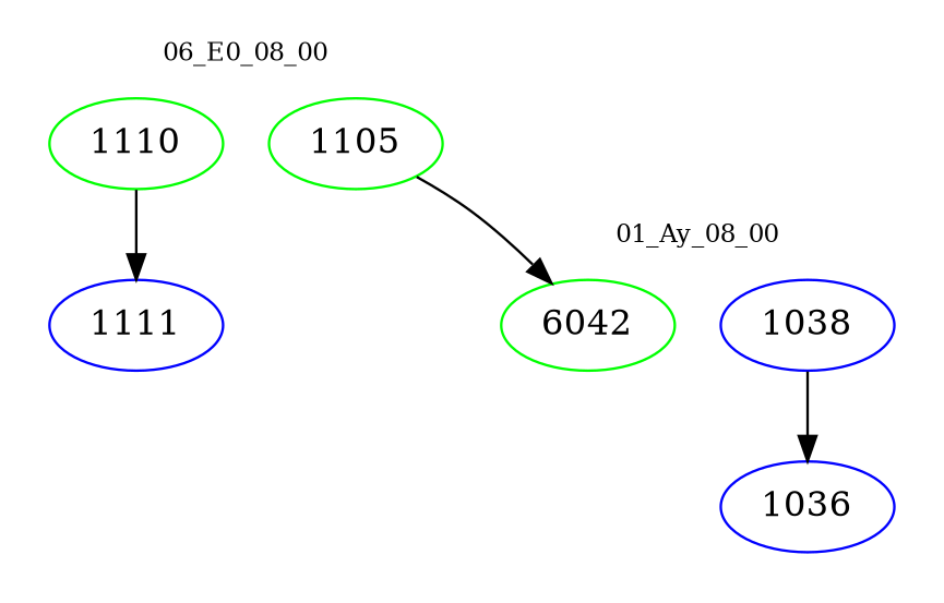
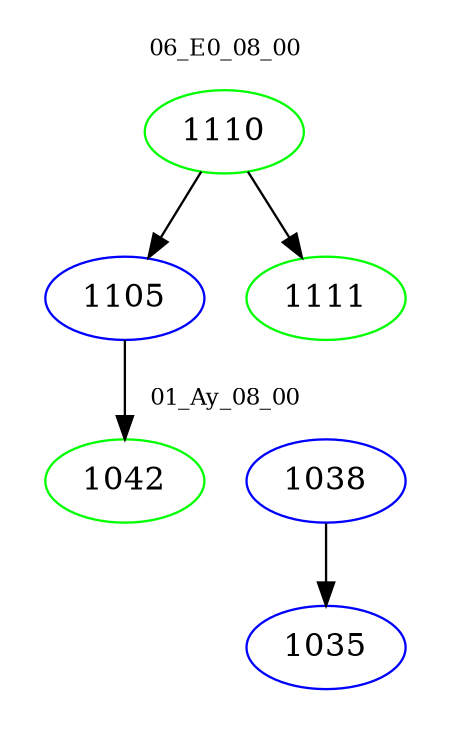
  digraph {
    node [color=blue]
    edge [color=black]
    n1 [label=1038]
-   n2 [label=1036]
-   n3 [color=green label=6042]
+   n2 [label=1035]
+   n3 [color=green label=1042]
    n4 [color=green label=1110]
-   n5 [color=green label=1105]
-   n6 [label=1111]
+   n5 [label=1105]
+   n6 [color=green label=1111]
    subgraph cluster_1 {
      color=white
      fontsize=10
      label="01_Ay_08_00"
      n1
      n2
      n3
    }
    subgraph cluster_2 {
      color=white
      fontsize=10
      label="06_E0_08_00"
      n4
      n5
      n6
    }
    n1 -> n2
+   n4 -> n5
    n4 -> n6
    n5 -> n3
  }
